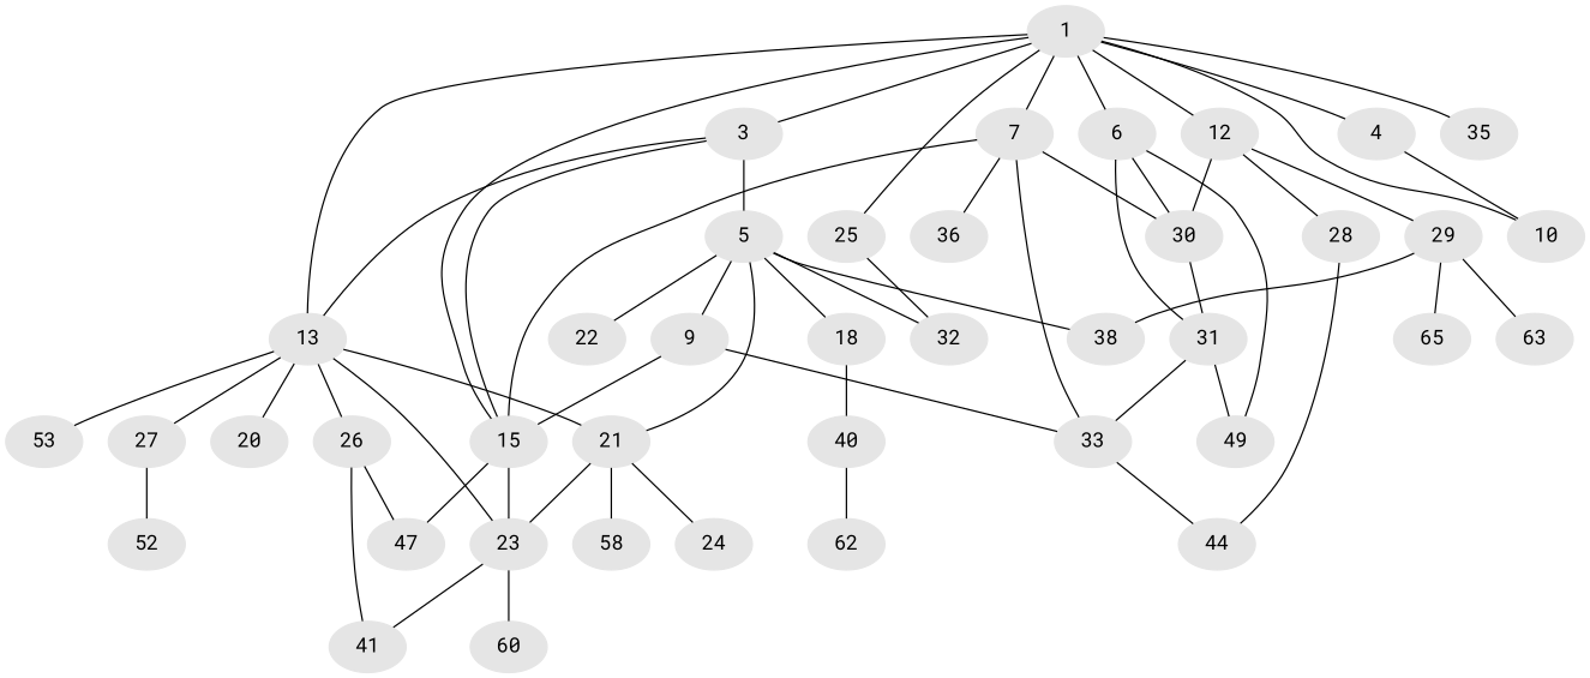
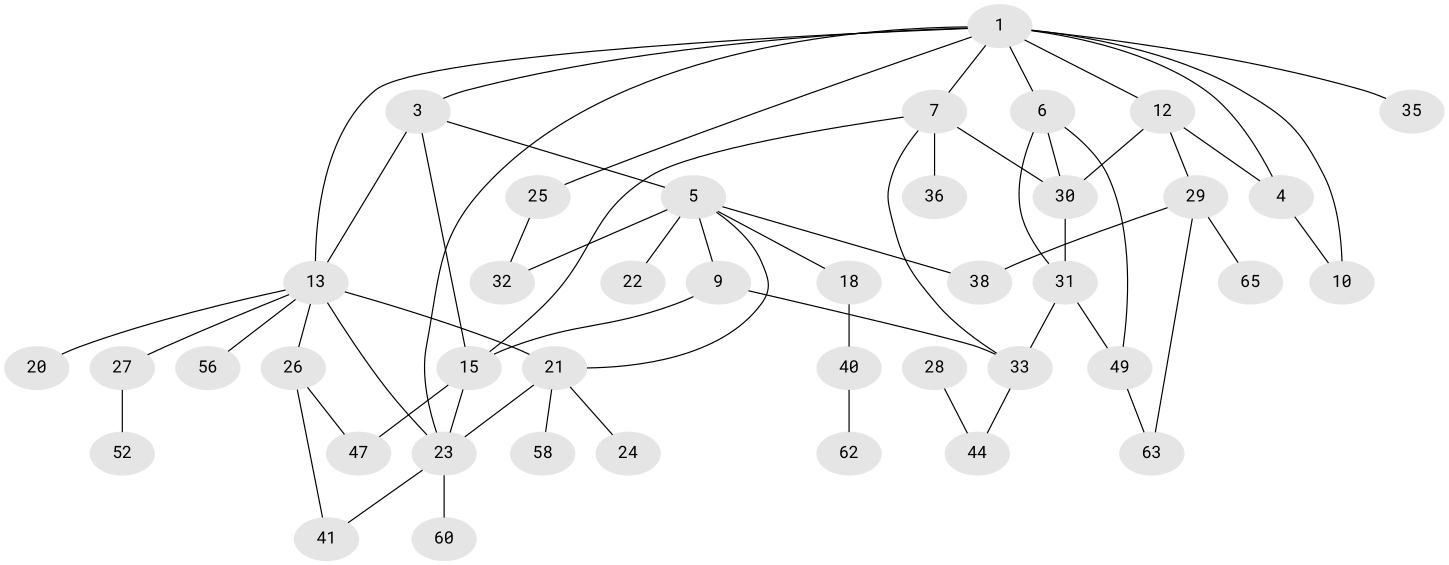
  graph {
    fontname="Roboto Mono"
    node [color=gray90 fontname="Roboto Mono" style=filled]
    edge [fontname="Roboto Mono"]
    1 [super="+2"]
    3
    4 [super="+14"]
    6 [super="+8"]
    7 [super="+19"]
    10 [super="+61"]
    12 [super="+57"]
    13 [super="+17"]
    15 [super="+53"]
    25 [super="+64"]
    35
    5 [super="+16"]
    30 [super="+45"]
    31 [super="+39"]
    49 [super="+50"]
    33
    36
    28 [super="+42"]
    29
    26 [super="+34"]
    21 [super="+37"]
    20
    23 [super="+59"]
    27 [super="+48"]
-   56 [label=53]
+   56
    47
    32
    9 [super="+11"]
    18 [super="+54"]
    22
    38 [super="+43"]
    41
    40 [super="+46"]
    24 [super="+51"]
    58
    63
    44
    65
    60
    52 [super="+55"]
    62
    1 -- 3
    1 -- 4
    1 -- 6
    1 -- 7
    1 -- 10
    1 -- 12
    1 -- 13
-   1 -- 15
+   1 -- 23
    1 -- 25
    1 -- 35
    3 -- 13
    3 -- 15
    3 -- 5 [weight=2]
    4 -- 10
    6 -- 30
    6 -- 31
    6 -- 49
    7 -- 15
    7 -- 30
    7 -- 33
    7 -- 36
    12 -- 30
-   12 -- 28
+   12 -- 4
    12 -- 29
    13 -- 26
    13 -- 21
    13 -- 20
    13 -- 23
    13 -- 27
    13 -- 56
    15 -- 23
    15 -- 47
    25 -- 32
    5 -- 21
    5 -- 32
    5 -- 9
    5 -- 18
    5 -- 22
    5 -- 38
    30 -- 31
    31 -- 49
    31 -- 33
+   49 -- 63
    33 -- 44
    28 -- 44
    29 -- 38
    29 -- 63
    29 -- 65
    26 -- 47
    26 -- 41
    21 -- 23
    21 -- 24
    21 -- 58
    23 -- 41
    23 -- 60
    27 -- 52
    9 -- 15
    9 -- 33
    18 -- 40 [weight=2]
    40 -- 62
  }
